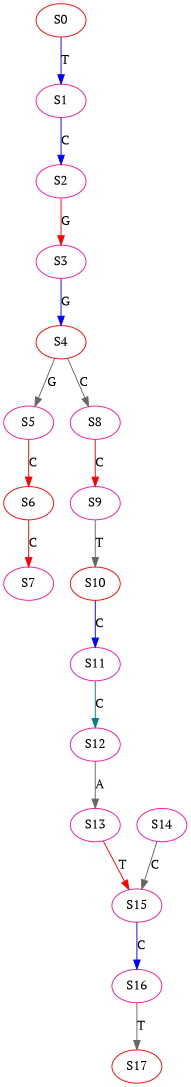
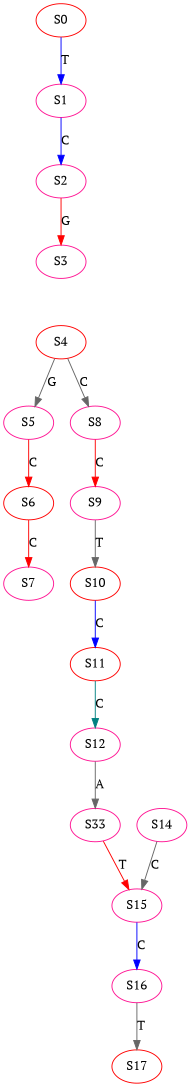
  strict digraph {
    fontname="PT Serif"
    node [color=deeppink fontname="PT Serif"]
    edge [color=gray40 fontname="PT Serif"]
    S0 [color=red]
    S1
    S2
    S3
    S4 [color=red]
    S5
    S8
    S6 [color=red]
    S7
    S9
    S10 [color=red]
-   S11
+   S11 [color=red]
    S12
-   S13
+   S13 [label=S33]
    S15
    S14
    S16
    S17 [color=red]
    S0 -> S1 [color=blue label=T]
    S1 -> S2 [color=blue label=C]
    S2 -> S3 [color=red label=G]
-   S3 -> S4 [color=blue label=G]
    S4 -> S5 [label=G]
    S4 -> S8 [label=C]
    S5 -> S6 [color=red label=C]
    S8 -> S9 [color=red label=C]
    S6 -> S7 [color=red label=C]
    S9 -> S10 [label=T]
    S10 -> S11 [color=blue label=C]
    S11 -> S12 [color=teal label=C]
    S12 -> S13 [label=A]
    S13 -> S15 [color=red label=T]
    S15 -> S16 [color=blue label=C]
    S14 -> S15 [label=C]
    S16 -> S17 [label=T]
  }
